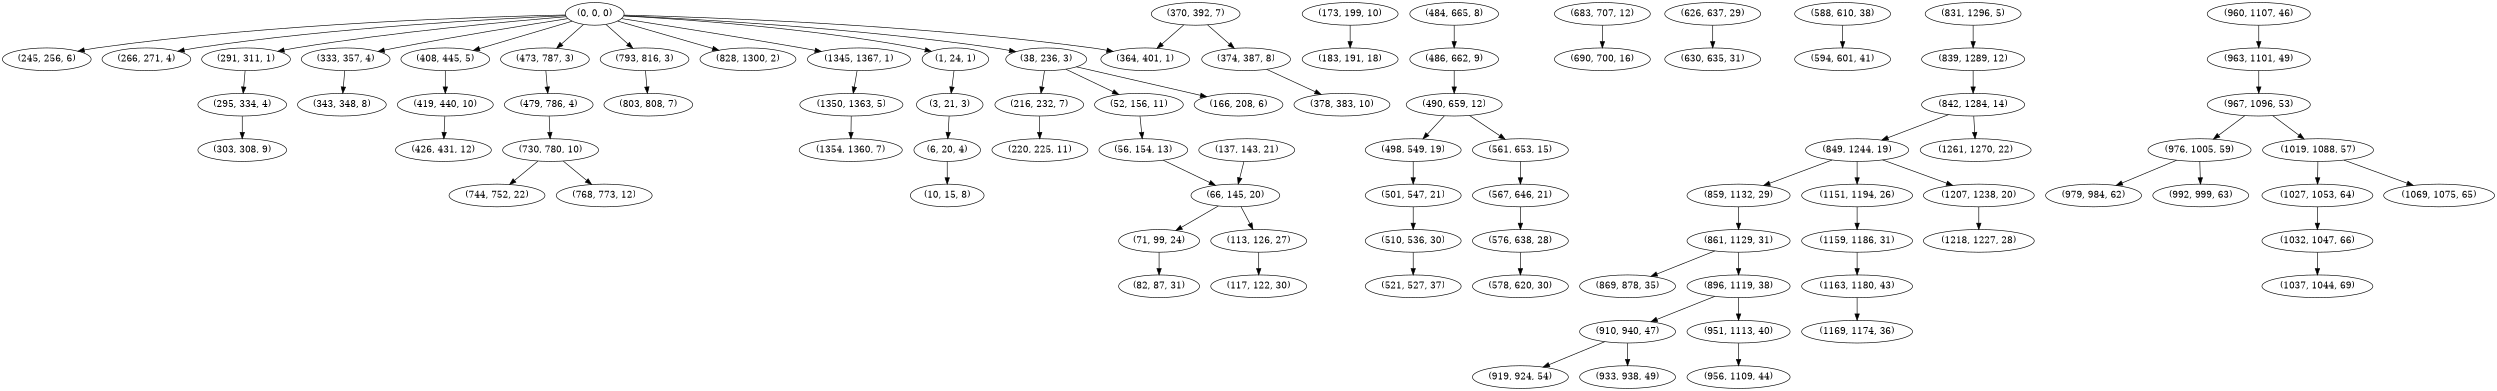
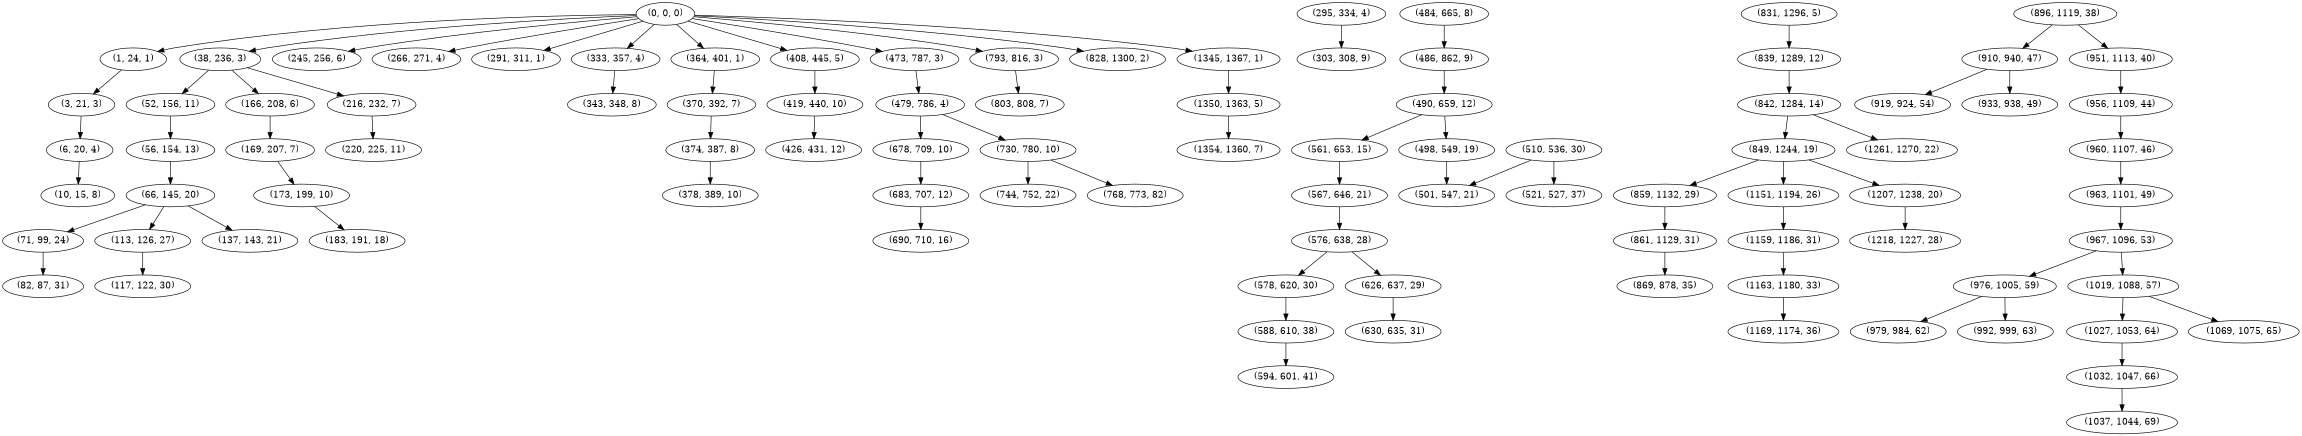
  digraph {
    "(0, 0, 0)"
    "(1, 24, 1)"
    "(38, 236, 3)"
    "(245, 256, 6)"
    "(266, 271, 4)"
    n6 [label="(291, 311, 1)"]
    "(333, 357, 4)"
    "(364, 401, 1)"
    "(408, 445, 5)"
    "(473, 787, 3)"
    "(793, 816, 3)"
    "(828, 1300, 2)"
    "(1345, 1367, 1)"
    "(3, 21, 3)"
    "(52, 156, 11)"
    "(166, 208, 6)"
    "(216, 232, 7)"
    n18 [label="(295, 334, 4)"]
    "(343, 348, 8)"
    "(370, 392, 7)"
    "(419, 440, 10)"
    "(479, 786, 4)"
    "(803, 808, 7)"
    "(1350, 1363, 5)"
    "(6, 20, 4)"
    "(10, 15, 8)"
    "(56, 154, 13)"
+   "(169, 207, 7)"
    "(220, 225, 11)"
    "(66, 145, 20)"
    "(71, 99, 24)"
    "(113, 126, 27)"
    "(137, 143, 21)"
    "(82, 87, 31)"
    "(117, 122, 30)"
    "(173, 199, 10)"
    "(183, 191, 18)"
    "(303, 308, 9)"
    "(374, 387, 8)"
-   "(378, 383, 10)"
+   "(378, 383, 10)" [label="(378, 389, 10)"]
    "(426, 431, 12)"
+   "(678, 709, 10)"
    "(730, 780, 10)"
    "(484, 665, 8)"
-   "(486, 662, 9)"
+   "(486, 662, 9)" [label="(486, 862, 9)"]
    "(683, 707, 12)"
    "(744, 752, 22)"
-   "(768, 773, 12)"
+   "(768, 773, 12)" [label="(768, 773, 82)"]
    "(490, 659, 12)"
    "(498, 549, 19)"
    "(561, 653, 15)"
    "(501, 547, 21)"
    "(567, 646, 21)"
    "(510, 536, 30)"
    "(521, 527, 37)"
    "(576, 638, 28)"
    "(578, 620, 30)"
    "(626, 637, 29)"
    "(588, 610, 38)"
    "(630, 635, 31)"
    "(594, 601, 41)"
-   "(690, 700, 16)"
+   "(690, 700, 16)" [label="(690, 710, 16)"]
    "(831, 1296, 5)"
    "(839, 1289, 12)"
    "(842, 1284, 14)"
    "(849, 1244, 19)"
    "(1261, 1270, 22)"
    "(859, 1132, 29)"
    "(1151, 1194, 26)"
    "(1207, 1238, 20)"
    "(861, 1129, 31)"
    "(1159, 1186, 31)"
    "(1218, 1227, 28)"
    "(869, 878, 35)"
    "(896, 1119, 38)"
    "(910, 940, 47)"
    "(951, 1113, 40)"
    "(919, 924, 54)"
    "(933, 938, 49)"
    "(956, 1109, 44)"
    "(960, 1107, 46)"
    "(963, 1101, 49)"
    "(967, 1096, 53)"
    "(976, 1005, 59)"
    "(1019, 1088, 57)"
    "(979, 984, 62)"
    "(992, 999, 63)"
    "(1027, 1053, 64)"
    "(1069, 1075, 65)"
    "(1032, 1047, 66)"
    "(1037, 1044, 69)"
-   "(1163, 1180, 33)" [label="(1163, 1180, 43)"]
+   "(1163, 1180, 33)"
    "(1169, 1174, 36)"
    "(1354, 1360, 7)"
    "(0, 0, 0)" -> "(1, 24, 1)"
    "(0, 0, 0)" -> "(38, 236, 3)"
    "(0, 0, 0)" -> "(245, 256, 6)"
    "(0, 0, 0)" -> "(266, 271, 4)"
    "(0, 0, 0)" -> n6
    "(0, 0, 0)" -> "(333, 357, 4)"
    "(0, 0, 0)" -> "(364, 401, 1)"
    "(0, 0, 0)" -> "(408, 445, 5)"
    "(0, 0, 0)" -> "(473, 787, 3)"
    "(0, 0, 0)" -> "(793, 816, 3)"
    "(0, 0, 0)" -> "(828, 1300, 2)"
    "(0, 0, 0)" -> "(1345, 1367, 1)"
    "(1, 24, 1)" -> "(3, 21, 3)"
    "(38, 236, 3)" -> "(52, 156, 11)"
    "(38, 236, 3)" -> "(166, 208, 6)"
    "(38, 236, 3)" -> "(216, 232, 7)"
-   n6 -> n18
    "(333, 357, 4)" -> "(343, 348, 8)"
-   "(370, 392, 7)" -> "(364, 401, 1)"
+   "(364, 401, 1)" -> "(370, 392, 7)"
    "(408, 445, 5)" -> "(419, 440, 10)"
    "(473, 787, 3)" -> "(479, 786, 4)"
    "(793, 816, 3)" -> "(803, 808, 7)"
    "(1345, 1367, 1)" -> "(1350, 1363, 5)"
    "(3, 21, 3)" -> "(6, 20, 4)"
    "(52, 156, 11)" -> "(56, 154, 13)"
+   "(166, 208, 6)" -> "(169, 207, 7)"
    "(216, 232, 7)" -> "(220, 225, 11)"
    n18 -> "(303, 308, 9)"
    "(370, 392, 7)" -> "(374, 387, 8)"
    "(419, 440, 10)" -> "(426, 431, 12)"
+   "(479, 786, 4)" -> "(678, 709, 10)"
    "(479, 786, 4)" -> "(730, 780, 10)"
    "(1350, 1363, 5)" -> "(1354, 1360, 7)"
    "(6, 20, 4)" -> "(10, 15, 8)"
    "(56, 154, 13)" -> "(66, 145, 20)"
+   "(169, 207, 7)" -> "(173, 199, 10)"
    "(66, 145, 20)" -> "(71, 99, 24)"
    "(66, 145, 20)" -> "(113, 126, 27)"
-   "(137, 143, 21)" -> "(66, 145, 20)"
+   "(66, 145, 20)" -> "(137, 143, 21)"
    "(71, 99, 24)" -> "(82, 87, 31)"
    "(113, 126, 27)" -> "(117, 122, 30)"
    "(173, 199, 10)" -> "(183, 191, 18)"
    "(374, 387, 8)" -> "(378, 383, 10)"
+   "(678, 709, 10)" -> "(683, 707, 12)"
    "(730, 780, 10)" -> "(744, 752, 22)"
    "(730, 780, 10)" -> "(768, 773, 12)"
    "(484, 665, 8)" -> "(486, 662, 9)"
    "(486, 662, 9)" -> "(490, 659, 12)"
    "(683, 707, 12)" -> "(690, 700, 16)"
    "(490, 659, 12)" -> "(498, 549, 19)"
    "(490, 659, 12)" -> "(561, 653, 15)"
    "(498, 549, 19)" -> "(501, 547, 21)"
    "(561, 653, 15)" -> "(567, 646, 21)"
-   "(501, 547, 21)" -> "(510, 536, 30)"
+   "(510, 536, 30)" -> "(501, 547, 21)"
    "(567, 646, 21)" -> "(576, 638, 28)"
    "(510, 536, 30)" -> "(521, 527, 37)"
    "(576, 638, 28)" -> "(578, 620, 30)"
+   "(576, 638, 28)" -> "(626, 637, 29)"
+   "(578, 620, 30)" -> "(588, 610, 38)"
    "(626, 637, 29)" -> "(630, 635, 31)"
    "(588, 610, 38)" -> "(594, 601, 41)"
    "(831, 1296, 5)" -> "(839, 1289, 12)"
    "(839, 1289, 12)" -> "(842, 1284, 14)"
    "(842, 1284, 14)" -> "(849, 1244, 19)"
    "(842, 1284, 14)" -> "(1261, 1270, 22)"
    "(849, 1244, 19)" -> "(859, 1132, 29)"
    "(849, 1244, 19)" -> "(1151, 1194, 26)"
    "(849, 1244, 19)" -> "(1207, 1238, 20)"
    "(859, 1132, 29)" -> "(861, 1129, 31)"
    "(1151, 1194, 26)" -> "(1159, 1186, 31)"
    "(1207, 1238, 20)" -> "(1218, 1227, 28)"
    "(861, 1129, 31)" -> "(869, 878, 35)"
-   "(861, 1129, 31)" -> "(896, 1119, 38)"
    "(1159, 1186, 31)" -> "(1163, 1180, 33)"
    "(896, 1119, 38)" -> "(910, 940, 47)"
    "(896, 1119, 38)" -> "(951, 1113, 40)"
    "(910, 940, 47)" -> "(919, 924, 54)"
    "(910, 940, 47)" -> "(933, 938, 49)"
    "(951, 1113, 40)" -> "(956, 1109, 44)"
+   "(956, 1109, 44)" -> "(960, 1107, 46)"
    "(960, 1107, 46)" -> "(963, 1101, 49)"
    "(963, 1101, 49)" -> "(967, 1096, 53)"
    "(967, 1096, 53)" -> "(976, 1005, 59)"
    "(967, 1096, 53)" -> "(1019, 1088, 57)"
    "(976, 1005, 59)" -> "(979, 984, 62)"
    "(976, 1005, 59)" -> "(992, 999, 63)"
    "(1019, 1088, 57)" -> "(1027, 1053, 64)"
    "(1019, 1088, 57)" -> "(1069, 1075, 65)"
    "(1027, 1053, 64)" -> "(1032, 1047, 66)"
    "(1032, 1047, 66)" -> "(1037, 1044, 69)"
    "(1163, 1180, 33)" -> "(1169, 1174, 36)"
  }
